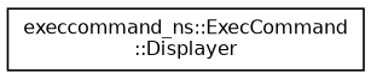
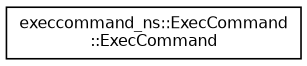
  digraph {
    rankdir=LR
-   n1 [color=black fillcolor=white fontname=Helvetica fontsize=10 height=0.2 label="execcommand_ns::ExecCommand\l::Displayer" shape=record style=filled width=0.4]
+   n1 [color=black fillcolor=white fontname=Helvetica fontsize=10 height=0.2 label="execcommand_ns::ExecCommand\l::ExecCommand" shape=record style=filled width=0.4]
  }
